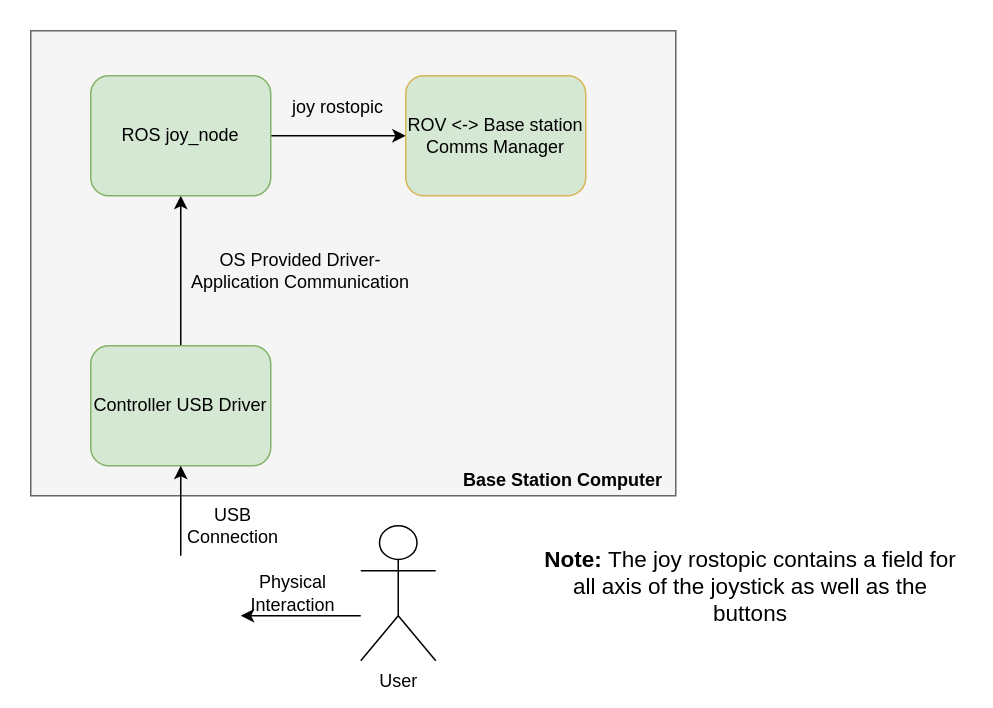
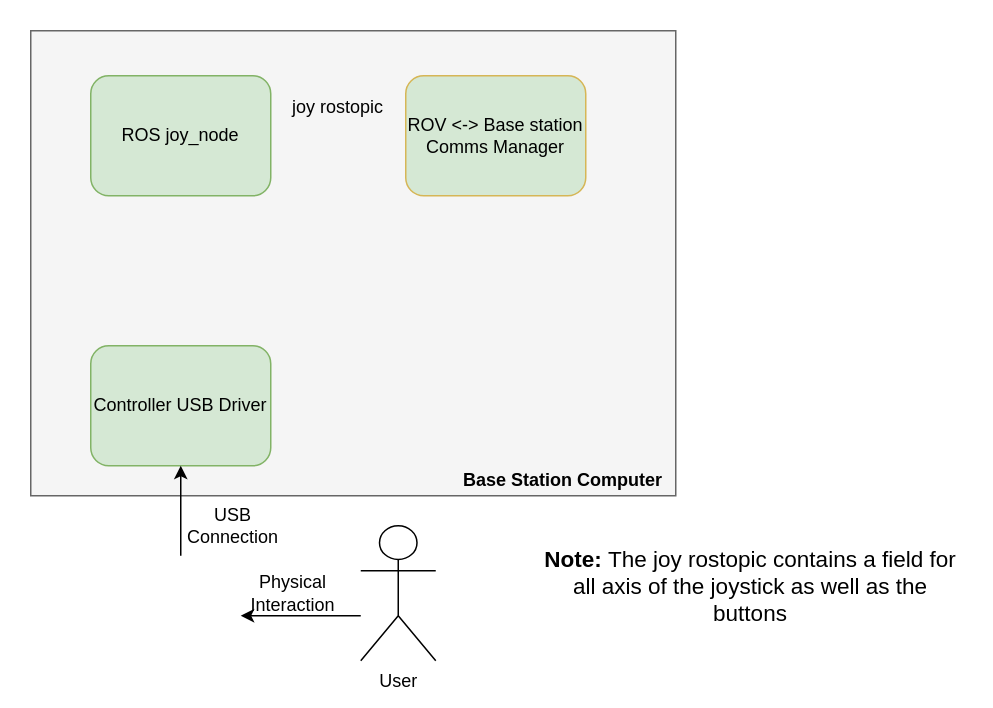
  <mxCell id="0" />
  <mxCell id="1" parent="0" />
  <mxCell id="2" value="" style="rounded=0;whiteSpace=wrap;html=1;fillColor=#f5f5f5;strokeColor=#666666;fontColor=#333333;" vertex="1" parent="1"><mxGeometry x="20" y="20" width="430" height="310" as="geometry" /></mxCell>
  <mxCell id="3" value="User" style="shape=umlActor;verticalLabelPosition=bottom;labelBackgroundColor=#ffffff;verticalAlign=top;html=1;outlineConnect=0;" vertex="1" parent="1"><mxGeometry x="240" y="350" width="50" height="90" as="geometry" /></mxCell>
  <mxCell id="4" value="" style="shape=image;html=1;verticalAlign=top;verticalLabelPosition=bottom;labelBackgroundColor=#ffffff;imageAspect=0;aspect=fixed;image=https://cdn4.iconfinder.com/data/icons/video-game-adicts/1024/videogame_icons-10-128.png" vertex="1" parent="1"><mxGeometry x="80" y="370" width="80" height="80" as="geometry" /></mxCell>
  <mxCell id="5" value="" style="endArrow=classic;html=1;entryX=1;entryY=0.5;entryDx=0;entryDy=0;" edge="1" parent="1" target="4"><mxGeometry width="50" height="50" relative="1" as="geometry"><mxPoint x="240" y="410" as="sourcePoint" /><mxPoint x="-10" y="380" as="targetPoint" /></mxGeometry></mxCell>
- <mxCell id="6" style="edgeStyle=orthogonalEdgeStyle;rounded=0;orthogonalLoop=1;jettySize=auto;html=1;exitX=0.5;exitY=0;exitDx=0;exitDy=0;entryX=0.5;entryY=1;entryDx=0;entryDy=0;" edge="1" parent="1" source="7" target="10"><mxGeometry relative="1" as="geometry" /></mxCell>
  <mxCell id="7" value="Controller USB Driver" style="rounded=1;whiteSpace=wrap;html=1;fillColor=#d5e8d4;strokeColor=#82b366;" vertex="1" parent="1"><mxGeometry x="60" y="230" width="120" height="80" as="geometry" /></mxCell>
  <mxCell id="8" style="edgeStyle=orthogonalEdgeStyle;rounded=0;orthogonalLoop=1;jettySize=auto;html=1;exitX=0.5;exitY=0;exitDx=0;exitDy=0;entryX=0.5;entryY=1;entryDx=0;entryDy=0;" edge="1" parent="1" source="4" target="7"><mxGeometry relative="1" as="geometry"><mxPoint x="120" y="350" as="targetPoint" /></mxGeometry></mxCell>
- <mxCell id="9" style="edgeStyle=orthogonalEdgeStyle;rounded=0;orthogonalLoop=1;jettySize=auto;html=1;exitX=1;exitY=0.5;exitDx=0;exitDy=0;entryX=0;entryY=0.5;entryDx=0;entryDy=0;" edge="1" parent="1" source="10" target="11"><mxGeometry relative="1" as="geometry" /></mxCell>
  <mxCell id="10" value="ROS joy_node" style="rounded=1;whiteSpace=wrap;html=1;fillColor=#d5e8d4;strokeColor=#82b366;" vertex="1" parent="1"><mxGeometry x="60" y="50" width="120" height="80" as="geometry" /></mxCell>
  <mxCell id="11" value="ROV &amp;lt;-&amp;gt; Base station Comms Manager" style="rounded=1;whiteSpace=wrap;html=1;fillColor=#D5E8D4;strokeColor=#d6b656;" vertex="1" parent="1"><mxGeometry x="270" y="50" width="120" height="80" as="geometry" /></mxCell>
  <mxCell id="12" value="joy rostopic" style="text;html=1;strokeColor=none;fillColor=none;align=center;verticalAlign=middle;whiteSpace=wrap;rounded=0;" vertex="1" parent="1"><mxGeometry x="175" y="61" width="100" height="20" as="geometry" /></mxCell>
- <mxCell id="13" value="OS Provided Driver-Application Communication&lt;br&gt;" style="text;html=1;strokeColor=none;fillColor=none;align=center;verticalAlign=middle;whiteSpace=wrap;rounded=0;" vertex="1" parent="1"><mxGeometry x="119.5" y="170" width="160" height="20" as="geometry" /></mxCell>
  <mxCell id="14" value="Base Station Computer" style="text;html=1;strokeColor=none;fillColor=none;align=center;verticalAlign=middle;whiteSpace=wrap;rounded=0;fontStyle=1" vertex="1" parent="1"><mxGeometry x="290" y="310" width="170" height="20" as="geometry" /></mxCell>
  <mxCell id="15" value="&lt;b style=&quot;font-size: 15px;&quot;&gt;Note: &lt;/b&gt;The joy rostopic contains a field for all axis of the joystick as well as the buttons" style="text;html=1;strokeColor=none;fillColor=none;align=center;verticalAlign=middle;whiteSpace=wrap;rounded=0;fontSize=15;" vertex="1" parent="1"><mxGeometry x="360" y="350" width="280" height="80" as="geometry" /></mxCell>
  <mxCell id="16" value="USB Connection" style="text;html=1;strokeColor=none;fillColor=none;align=center;verticalAlign=middle;whiteSpace=wrap;rounded=0;" vertex="1" parent="1"><mxGeometry x="135" y="340" width="40" height="20" as="geometry" /></mxCell>
  <mxCell id="17" value="Physical Interaction" style="text;html=1;strokeColor=none;fillColor=none;align=center;verticalAlign=middle;whiteSpace=wrap;rounded=0;" vertex="1" parent="1"><mxGeometry x="175" y="385" width="40" height="20" as="geometry" /></mxCell>
